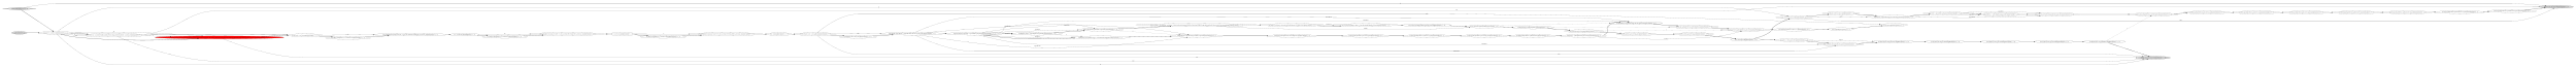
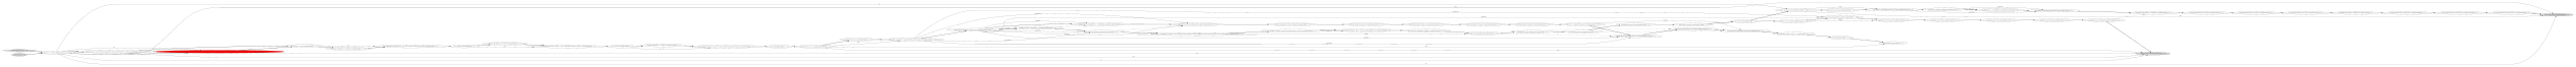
  digraph {
    fontname="Liberation Serif"
    rankdir=LR
    node [fillcolor=white fontname="Liberation Serif" shape=ellipse style=filled]
    edge [arrowhead=diamond fontname="Liberation Serif" style=bold]
    n1 [label="assertEquals(1,reader.leaves().size())@@@16@@@['1', '1', '1']"]
    n2 [label="SegmentReader segmentReader = (SegmentReader)reader.leaves().get(0).reader()@@@17@@@['1', '1', '1']"]
    n3 [label="pendingSoftDeletes.onNewReader(segmentReader,segmentInfo)@@@20@@@['0', '0', '1']"]
    n4 [label="pendingSoftDeletes.onNewReader(segmentReader,segmentInfo)@@@27@@@['0', '0', '1']"]
    n5 [label="deletes.onNewReader(segmentReader,segmentInfo)@@@20@@@['1', '1', '0']"]
    n6 [label="deletes.onNewReader(segmentReader,segmentInfo)@@@34@@@['1', '1', '0']"]
    n7 [label="SegmentCommitInfo segmentInfo = segmentReader.getSegmentInfo()@@@18@@@['1', '1', '1']"]
    n8 [label="writer.commit()@@@31@@@['0', '0', '1']"]
    n9 [label="IOUtils.close(reader)@@@32@@@['0', '0', '1']"]
    n10 [label="IndexWriter writer = new IndexWriter(dir,newIndexWriterConfig().setSoftDeletesField(\"_soft_deletes\"))@@@4@@@['1', '0', '1']"]
    n11 [fillcolor=lightgray label="IOUtils.close(reader,writer,dir)@@@40@@@['1', '1', '0']"]
    n12 [label="Document doc = new Document()@@@5@@@['1', '1', '1']"]
    n13 [fillcolor=lightgray label="IOUtils.close(reader,writer,dir)@@@47@@@['0', '0', '1']"]
    n14 [fillcolor=red label="IndexWriter writer = new IndexWriter(dir,newIndexWriterConfig().setSoftDeletesField(\"_soft_deletes\").setMaxBufferedDocs(3).setRAMBufferSizeMB(IndexWriterConfig.DISABLE_AUTO_FLUSH))@@@4@@@['0', '1', '0']"]
    n15 [label="doc.add(new StringField(\"id\",\"1\",Field.Store.YES))@@@6@@@['1', '1', '1']"]
    n16 [label="writer.softUpdateDocument(new Term(\"id\",\"1\"),doc,new NumericDocValuesField(\"_soft_deletes\",1))@@@7@@@['1', '1', '1']"]
    n17 [label="assertFalse(deletes.getLiveDocs().get(1))@@@37@@@['1', '1', '0']"]
    n18 [label="assertTrue(deletes.getLiveDocs().get(2))@@@38@@@['1', '1', '0']"]
    n19 [label="assertEquals(1,deletes.numPendingDeletes())@@@39@@@['1', '1', '0']"]
    n20 [label="assertNotNull(pendingSoftDeletes.getHardLiveDocs())@@@43@@@['0', '0', '1']"]
    n21 [label="assertFalse(pendingSoftDeletes.getHardLiveDocs().get(0))@@@44@@@['0', '0', '1']"]
    n22 [label="assertTrue(pendingSoftDeletes.getHardLiveDocs().get(1))@@@45@@@['0', '0', '1']"]
    n23 [label="assertTrue(pendingSoftDeletes.getLiveDocs().get(2))@@@42@@@['0', '0', '1']"]
    n24 [label="assertEquals(1,pendingSoftDeletes.numPendingDeletes())@@@21@@@['0', '0', '1']"]
    n25 [label="assertEquals(1,pendingSoftDeletes.numPendingDeletes())@@@28@@@['0', '0', '1']"]
    n26 [label="FieldInfo fieldInfo = new FieldInfo(\"_soft_deletes\",1,false,false,false,IndexOptions.NONE,DocValuesType.NUMERIC,segmentInfo.getNextDocValuesGen(),Collections.emptyMap(),0,0)@@@21@@@['1', '1', '0']"]
    n27 [label="assertSame(liveDocs,deletes.getLiveDocs())@@@35@@@['1', '1', '0']"]
    n28 [label="PendingDeletes deletes = newPendingDeletes(segmentInfo)@@@19@@@['1', '1', '0']"]
    n29 [label="PendingSoftDeletes pendingSoftDeletes = newPendingDeletes(segmentInfo)@@@19@@@['0', '0', '1']"]
    n30 [fillcolor=lightgray label="testUpdateAppliedOnlyOnce['1', '0', '0']" shape=diamond]
    n31 [label="Directory dir = newDirectory()@@@3@@@['1', '1', '1']"]
    n32 [label="reader = DirectoryReader.open(dir)@@@33@@@['0', '0', '1']"]
    n33 [label="writer.softUpdateDocument(new Term(\"id\",\"2\"),doc,new NumericDocValuesField(\"_soft_deletes\",1))@@@13@@@['1', '1', '1']"]
    n34 [label="writer.commit()@@@14@@@['1', '1', '1']"]
    n35 [label="DirectoryReader reader = writer.getReader()@@@15@@@['1', '1', '1']"]
    n36 [label="deletes.liveDocsShared()@@@32@@@['1', '1', '0']"]
    n37 [label="Bits liveDocs = deletes.getLiveDocs()@@@33@@@['1', '1', '0']"]
    n38 [label="assertTrue(pendingSoftDeletes.getLiveDocs().get(2))@@@24@@@['0', '0', '1']"]
    n39 [label="assertNull(pendingSoftDeletes.getHardLiveDocs())@@@25@@@['0', '0', '1']"]
    n40 [label="Bits liveDocs = pendingSoftDeletes.getLiveDocs()@@@26@@@['0', '0', '1']"]
    n41 [label="assertTrue(deletes.getLiveDocs().get(2))@@@31@@@['1', '1', '0']"]
    n42 [label="doc = new Document()@@@8@@@['1', '1', '1']"]
    n43 [label="assertFalse(pendingSoftDeletes.getLiveDocs().get(0))@@@40@@@['0', '0', '1']"]
    n44 [label="assertFalse(pendingSoftDeletes.getLiveDocs().get(1))@@@41@@@['0', '0', '1']"]
    n45 [label="assertSame(liveDocs,pendingSoftDeletes.getLiveDocs())@@@29@@@['0', '0', '1']"]
    n46 [label="writer.deleteDocuments(new Term(\"id\",\"1\"))@@@30@@@['0', '0', '1']"]
    n47 [label="assertTrue(pendingSoftDeletes.getLiveDocs().get(0))@@@22@@@['0', '0', '1']"]
    n48 [label="assertFalse(pendingSoftDeletes.getLiveDocs().get(1))@@@23@@@['0', '0', '1']"]
    n49 [label="writer.softUpdateDocument(new Term(\"id\",\"2\"),doc,new NumericDocValuesField(\"_soft_deletes\",1))@@@10@@@['1', '1', '1']"]
    n50 [label="doc.add(new StringField(\"id\",\"2\",Field.Store.YES))@@@9@@@['1', '1', '1']"]
    n51 [label="doc = new Document()@@@11@@@['1', '1', '1']"]
    n52 [label="deletes.onDocValuesUpdate(fieldInfo)@@@27@@@['1', '1', '0']"]
    n53 [label="assertEquals(1,deletes.numPendingDeletes())@@@28@@@['1', '1', '0']"]
    n54 [label="assertTrue(deletes.getLiveDocs().get(0))@@@29@@@['1', '1', '0']"]
    n55 [label="assertTrue(pendingSoftDeletes.getHardLiveDocs().get(2))@@@46@@@['0', '0', '1']"]
    n56 [label="List<Integer> docsDeleted = Arrays.asList(1,DocIdSetIterator.NO_MORE_DOCS)@@@22@@@['1', '1', '0']"]
    n57 [label="List<DocValuesFieldUpdates> updates = Arrays.asList(singleUpdate(docsDeleted,3))@@@23@@@['1', '1', '0']"]
    n58 [label="deletes.onDocValuesUpdate(update.field,update.iterator())@@@25@@@['1', '1', '0']"]
    n59 [label="segmentReader = (SegmentReader)reader.leaves().get(0).reader()@@@35@@@['0', '0', '1']"]
    n60 [label="segmentInfo = segmentReader.getSegmentInfo()@@@36@@@['0', '0', '1']"]
    n61 [label="pendingSoftDeletes.onNewReader(segmentReader,segmentInfo)@@@38@@@['0', '0', '1']"]
    n62 [label="pendingSoftDeletes = newPendingDeletes(segmentInfo)@@@37@@@['0', '0', '1']"]
    n63 [label="assertEquals(1,pendingSoftDeletes.numPendingDeletes())@@@39@@@['0', '0', '1']"]
    n64 [label="assertTrue(deletes.getLiveDocs().get(0))@@@36@@@['1', '1', '0']"]
    n65 [label="assertFalse(deletes.getLiveDocs().get(1))@@@30@@@['1', '1', '0']"]
    n66 [label="doc.add(new StringField(\"id\",\"2\",Field.Store.YES))@@@12@@@['1', '1', '1']"]
    n67 [label="assertEquals(1,reader.leaves().size())@@@34@@@['0', '0', '1']"]
    n68 [fillcolor=lightgray label="testDeleteSoft['0', '0', '1']"]
    n1 -> n2 [arrowhead=dot]
    n2 -> n3 [label=segmentReader style=solid]
    n2 -> n4 [arrowhead=dot label=segmentReader style=solid]
    n2 -> n5 [arrowhead=dot label=segmentReader style=solid]
    n2 -> n6 [arrowhead=dot label=segmentReader style=solid]
    n2 -> n7
    n3 -> n24 [arrowhead=dot]
    n4 -> n25 [arrowhead=dot]
    n5 -> n3 [arrowhead=dot label=0 style=dashed]
    n5 -> n26
    n6 -> n27
    n7 -> n3 [arrowhead=dot label=segmentInfo style=solid]
    n7 -> n4 [label=segmentInfo style=solid]
    n7 -> n5 [arrowhead=dot label=segmentInfo style=solid]
    n7 -> n6 [label=segmentInfo style=solid]
    n7 -> n28 [label=segmentInfo style=solid]
    n7 -> n28
    n7 -> n29 [arrowhead=dot label=segmentInfo style=solid]
    n7 -> n29
    n8 -> n9 [arrowhead=dot]
    n10 -> n11 [label=writer style=solid]
    n10 -> n12
    n10 -> n13 [label=writer style=solid]
    n10 -> n14 [label=0 style=dashed]
    n12 -> n15 [arrowhead=dot]
    n12 -> n16 [arrowhead=dot label=doc style=solid]
    n14 -> n11 [arrowhead=dot label=writer style=solid]
    n14 -> n12 [arrowhead=dot]
    n15 -> n16
    n16 -> n42
    n17 -> n18 [arrowhead=dot]
    n18 -> n19 [arrowhead=dot]
    n19 -> n11 [arrowhead=dot]
    n19 -> n63 [arrowhead=dot label=0 style=dashed]
    n20 -> n21 [arrowhead=dot]
    n21 -> n22
    n22 -> n55 [arrowhead=dot]
    n23 -> n20
    n24 -> n47 [arrowhead=dot]
    n25 -> n45
    n26 -> n52 [arrowhead=dot label=fieldInfo style=solid]
    n26 -> n56 [arrowhead=dot]
    n27 -> n64
    n28 -> n5
    n28 -> n29 [arrowhead=dot label=0 style=dashed]
    n29 -> n3
    n30 -> n31
    n31 -> n10 [label=dir style=solid]
    n31 -> n10
    n31 -> n11 [label=dir style=solid]
-   n30 -> n13 [arrowhead=dot label=dir style=solid]
+   n31 -> n13 [arrowhead=dot label=dir style=solid]
    n31 -> n14 [arrowhead=dot label=dir style=solid]
    n31 -> n14
    n31 -> n32 [label=dir style=solid]
    n32 -> n13 [label=reader style=solid]
    n32 -> n59 [arrowhead=dot label=reader style=solid]
    n32 -> n67
    n33 -> n34 [arrowhead=dot]
    n34 -> n35
    n35 -> n1
    n35 -> n2 [label=reader style=solid]
    n35 -> n9 [arrowhead=dot label=reader style=solid]
    n35 -> n11 [arrowhead=dot label=reader style=solid]
    n36 -> n32
    n36 -> n37
    n37 -> n6 [arrowhead=dot]
    n37 -> n27 [label=liveDocs style=solid]
    n38 -> n39 [arrowhead=dot]
    n39 -> n40
    n40 -> n4
    n40 -> n45 [arrowhead=dot label=liveDocs style=solid]
    n41 -> n36
    n42 -> n49 [arrowhead=dot label=doc style=solid]
    n42 -> n50 [arrowhead=dot]
    n43 -> n44 [arrowhead=dot]
    n44 -> n23
    n45 -> n46 [arrowhead=dot]
    n46 -> n8 [arrowhead=dot]
    n47 -> n48 [arrowhead=dot]
    n48 -> n38 [arrowhead=dot]
    n49 -> n51
    n50 -> n49
    n51 -> n33 [arrowhead=dot label=doc style=solid]
    n51 -> n66 [arrowhead=dot]
    n52 -> n4 [label=0 style=dashed]
    n52 -> n53 [arrowhead=dot]
    n53 -> n25 [label=0 style=dashed]
    n53 -> n54
    n54 -> n45 [arrowhead=dot label=0 style=dashed]
    n54 -> n65 [arrowhead=dot]
    n55 -> n13
    n56 -> n57 [arrowhead=dot]
    n56 -> n57 [label=docsDeleted style=solid]
    n57 -> n58 [arrowhead=dot]
    n58 -> n52 [arrowhead=dot]
    n59 -> n60 [arrowhead=dot]
    n59 -> n61 [label=segmentReader style=solid]
    n60 -> n61 [label=segmentInfo style=solid]
    n60 -> n62
    n60 -> n62 [label=segmentInfo style=solid]
    n61 -> n63 [arrowhead=dot]
    n62 -> n61
    n63 -> n43
    n64 -> n17 [arrowhead=dot]
    n65 -> n41
    n66 -> n33
    n67 -> n59
    n68 -> n31 [arrowhead=dot]
  }
